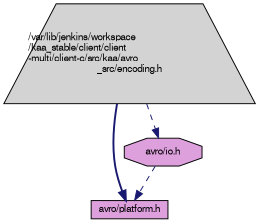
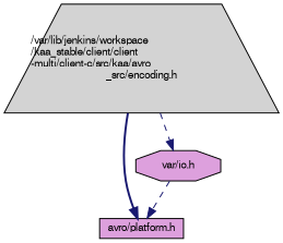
  digraph {
    node [color=black fillcolor=plum fontname=FreeSans fontsize=10 style=filled]
    edge [color=midnightblue fontname=FreeSans fontsize=10 labelfontname=FreeSans labelfontsize=10 style=dashed]
    n1 [fillcolor=lightgrey fontcolor=black height=0.2 label="/var/lib/jenkins/workspace\l/kaa_stable/client/client\l-multi/client-c/src/kaa/avro\l_src/encoding.h" shape=trapezium width=0.4]
    n2 [height=0.2 label="avro/platform.h" shape=box width=0.4]
-   n3 [height=0.2 label="avro/io.h" shape=octagon width=0.4]
+   n3 [height=0.2 label="var/io.h" shape=octagon width=0.4]
    n1 -> n2 [style=bold]
    n1 -> n3
    n3 -> n2
  }
